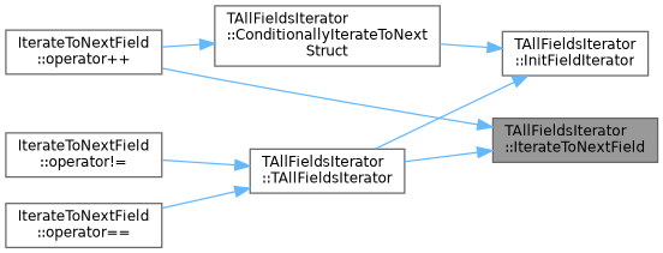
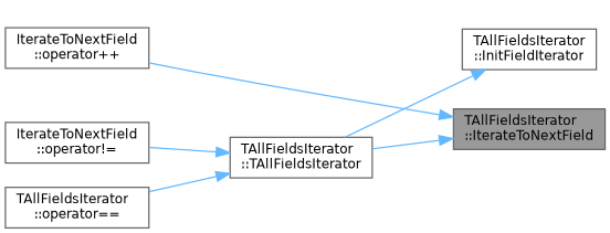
  digraph {
    rankdir=RL
    node [color=grey40 fillcolor=white fontname=Helvetica fontsize=10 shape=box style=filled]
    edge [color=steelblue1 dir=back fontname=Helvetica fontsize=10 labelfontname=Helvetica labelfontsize=10 style=solid]
    n1 [color=gray40 fillcolor=grey60 fontcolor=black height=0.2 label="TAllFieldsIterator\l::IterateToNextField" width=0.4]
    n2 [height=0.2 label="IterateToNextField\l::operator++" width=0.4]
    n3 [height=0.2 label="TAllFieldsIterator\l::TAllFieldsIterator" width=0.4]
    n4 [height=0.2 label="TAllFieldsIterator\l::InitFieldIterator" width=0.4]
-   n5 [height=0.2 label="TAllFieldsIterator\l::ConditionallyIterateToNext\lStruct" width=0.4]
    n6 [height=0.2 label="IterateToNextField\l::operator!=" width=0.4]
-   n7 [height=0.2 label="IterateToNextField\l::operator==" width=0.4]
+   n7 [height=0.2 label="TAllFieldsIterator\l::operator==" width=0.4]
    n1 -> n2
    n1 -> n3
    n3 -> n6
    n3 -> n7
    n4 -> n3
-   n4 -> n5
-   n5 -> n2
  }
